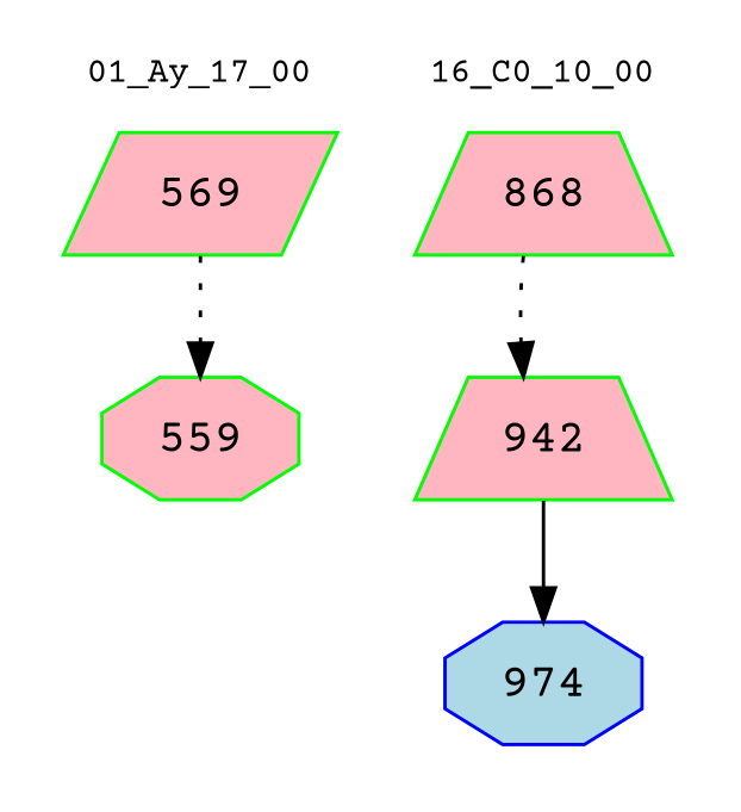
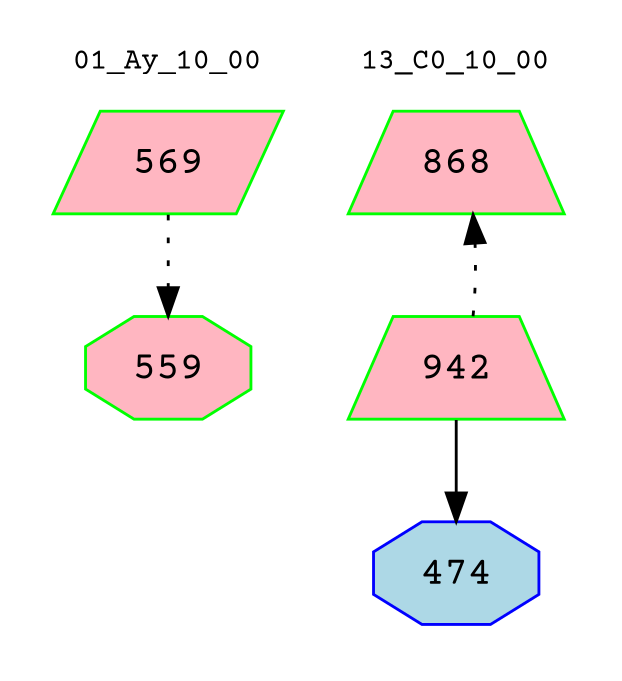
  digraph {
    fontname="Courier Prime"
    node [color=green fillcolor=lightpink fontname="Courier Prime" shape=octagon style=filled]
    edge [color=black fontname="Courier Prime" style=dotted]
    n1 [label=569 shape=parallelogram]
    n2 [label=559]
    n3 [label=868 shape=trapezium]
    n4 [label=942 shape=trapezium]
-   n5 [color=blue fillcolor=lightblue label=974]
+   n5 [color=blue fillcolor=lightblue label=474]
    subgraph cluster_1 {
      color=white
      fontsize=10
-     label="01_Ay_17_00"
+     label="01_Ay_10_00"
      n1
      n2
    }
    subgraph cluster_2 {
      color=white
      fontsize=10
-     label="16_C0_10_00"
+     label="13_C0_10_00"
      n3
      n4
      n5
    }
    n1 -> n2
-   n3 -> n4
+   n4 -> n3
    n4 -> n5 [style=solid]
  }
